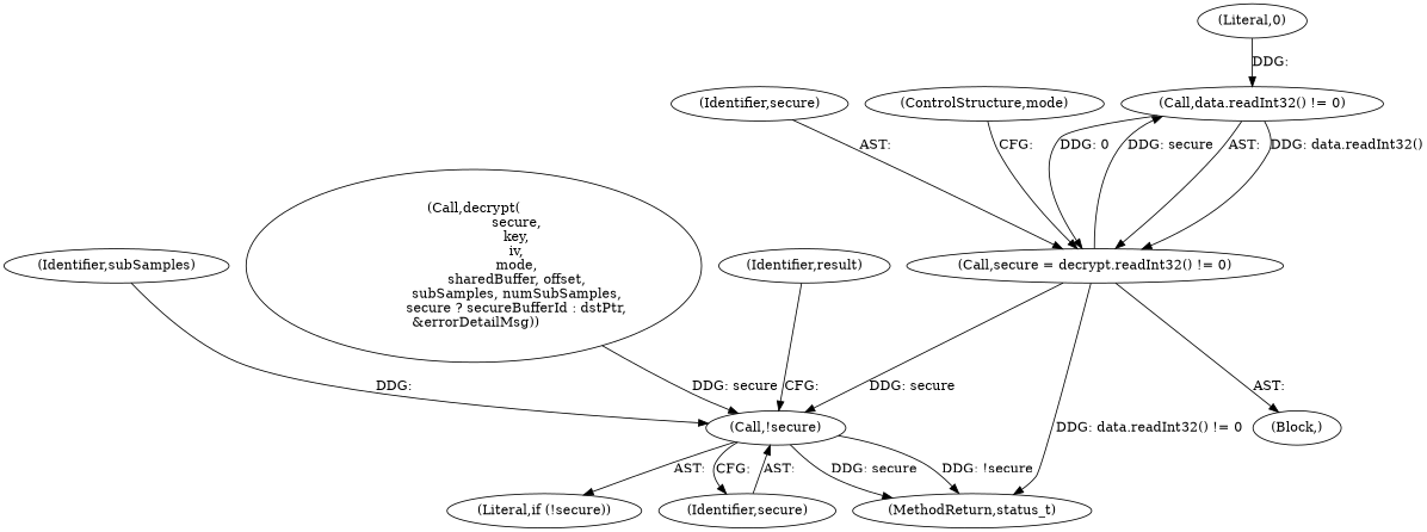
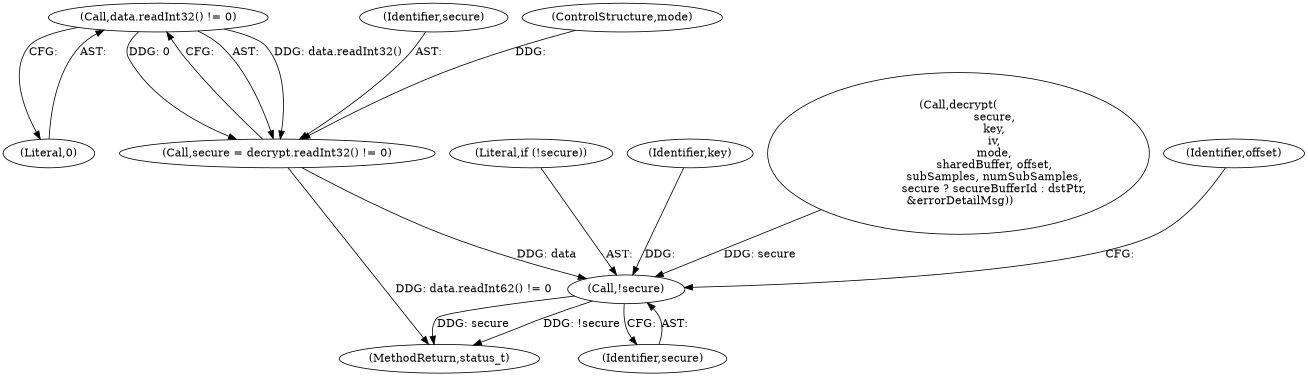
  digraph {
    n1 [label="(Call,data.readInt32() != 0)"]
    n2 [label="(Call,secure = decrypt.readInt32() != 0)"]
    n3 [label="(Literal,0)"]
    n4 [label="(Call,!secure)"]
    n5 [label="(MethodReturn,status_t)"]
-   n6 [label="(Block,)"]
    n7 [label="(Literal,if (!secure))"]
    n8 [label="(Identifier,secure)"]
-   n9 [label="(Identifier,subSamples)"]
+   n9 [label="(Identifier,key)"]
    n10 [label="(Identifier,secure)"]
    n11 [label="(Call,decrypt(\n                    secure,\n                    key,\n                    iv,\n                    mode,\n                    sharedBuffer, offset,\n                    subSamples, numSubSamples,\n                    secure ? secureBufferId : dstPtr,\n &errorDetailMsg))"]
    n12 [label="(ControlStructure,mode)"]
-   n13 [label="(Identifier,result)"]
+   n13 [label="(Identifier,offset)"]
    n1 -> n2 [label="AST: "]
    n1 -> n2 [label="DDG: data.readInt32()"]
    n1 -> n2 [label="DDG: 0"]
-   n2 -> n1 [label="DDG: secure"]
-   n2 -> n4 [label="DDG: secure"]
-   n2 -> n5 [label="DDG: data.readInt32() != 0"]
-   n2 -> n6 [label="AST: "]
-   n3 -> n1 [label="DDG: "]
+   n1 -> n3 [label="CFG: "]
+   n2 -> n1 [label="CFG: "]
+   n2 -> n4 [label="DDG: data"]
+   n2 -> n5 [label="DDG: data.readInt62() != 0"]
+   n3 -> n1 [label="AST: "]
    n4 -> n5 [label="DDG: !secure"]
    n4 -> n5 [label="DDG: secure"]
-   n4 -> n7 [label="AST: "]
+   n7 -> n4 [label="AST: "]
    n4 -> n8 [label="CFG: "]
    n8 -> n4 [label="AST: "]
    n9 -> n4 [label="DDG: "]
    n10 -> n2 [label="AST: "]
    n11 -> n4 [label="DDG: secure"]
-   n12 -> n2 [label="CFG: "]
+   n12 -> n2 [label="DDG: "]
    n13 -> n4 [label="CFG: "]
  }
